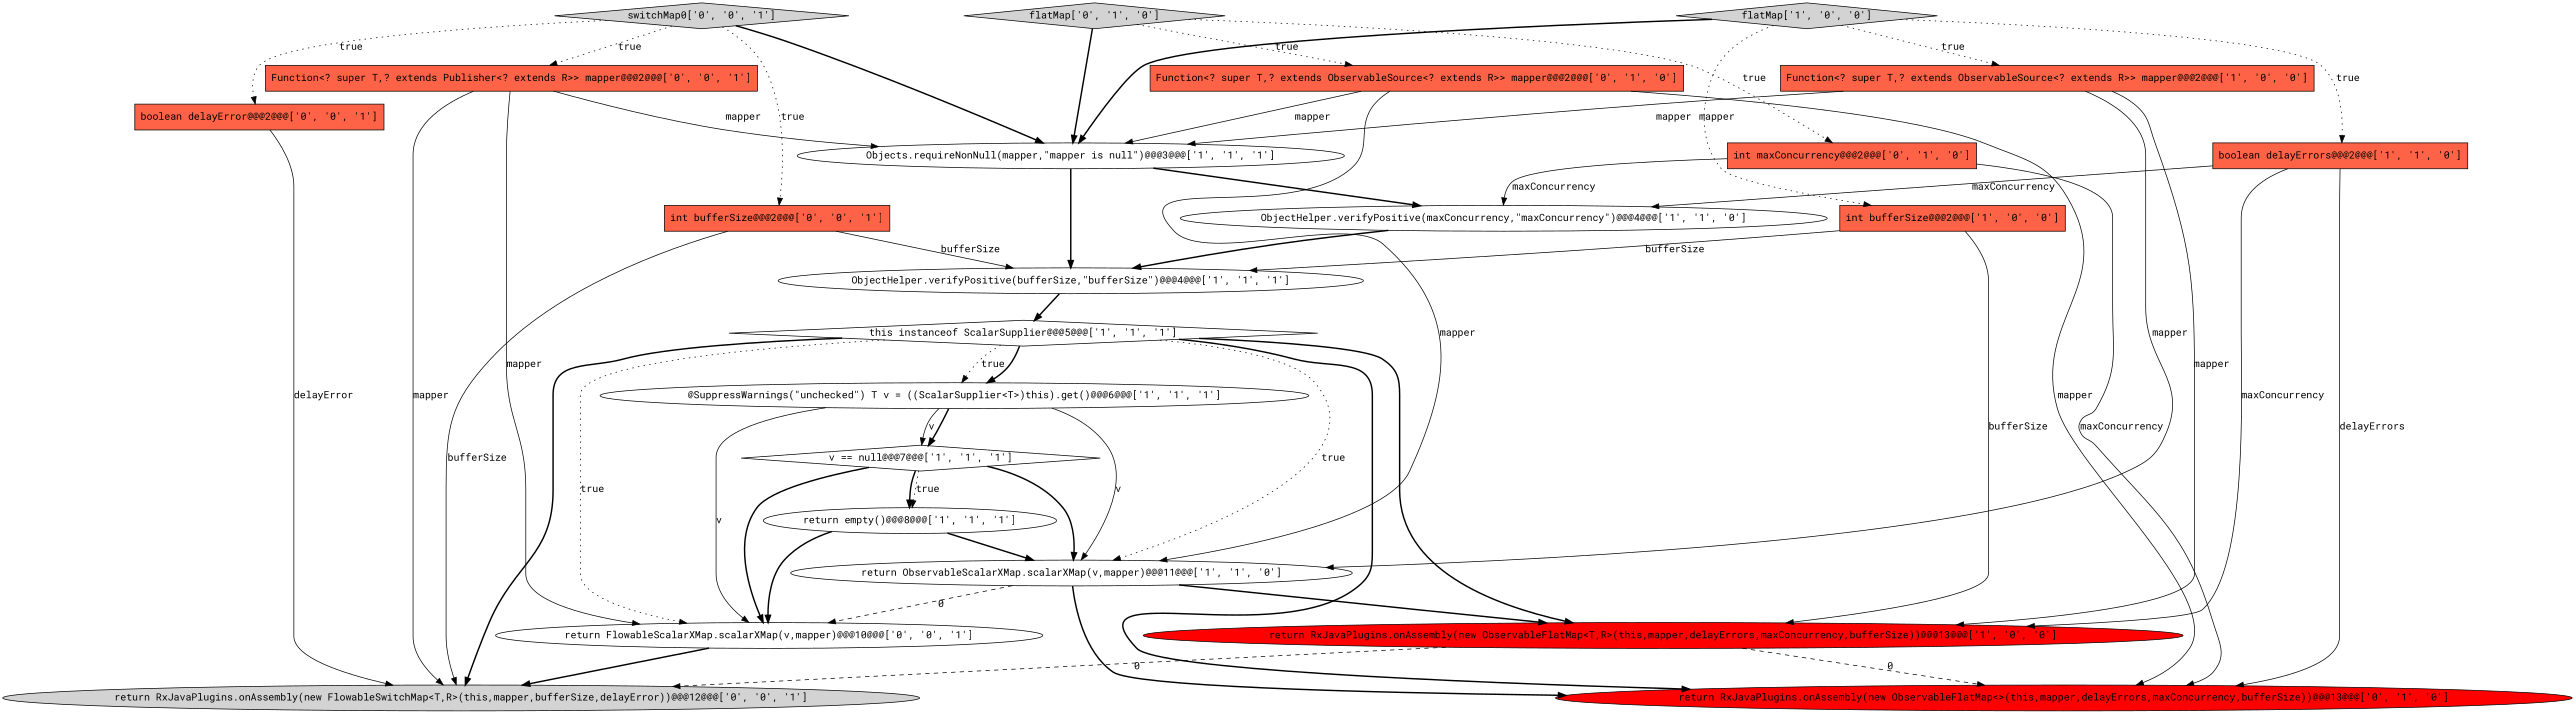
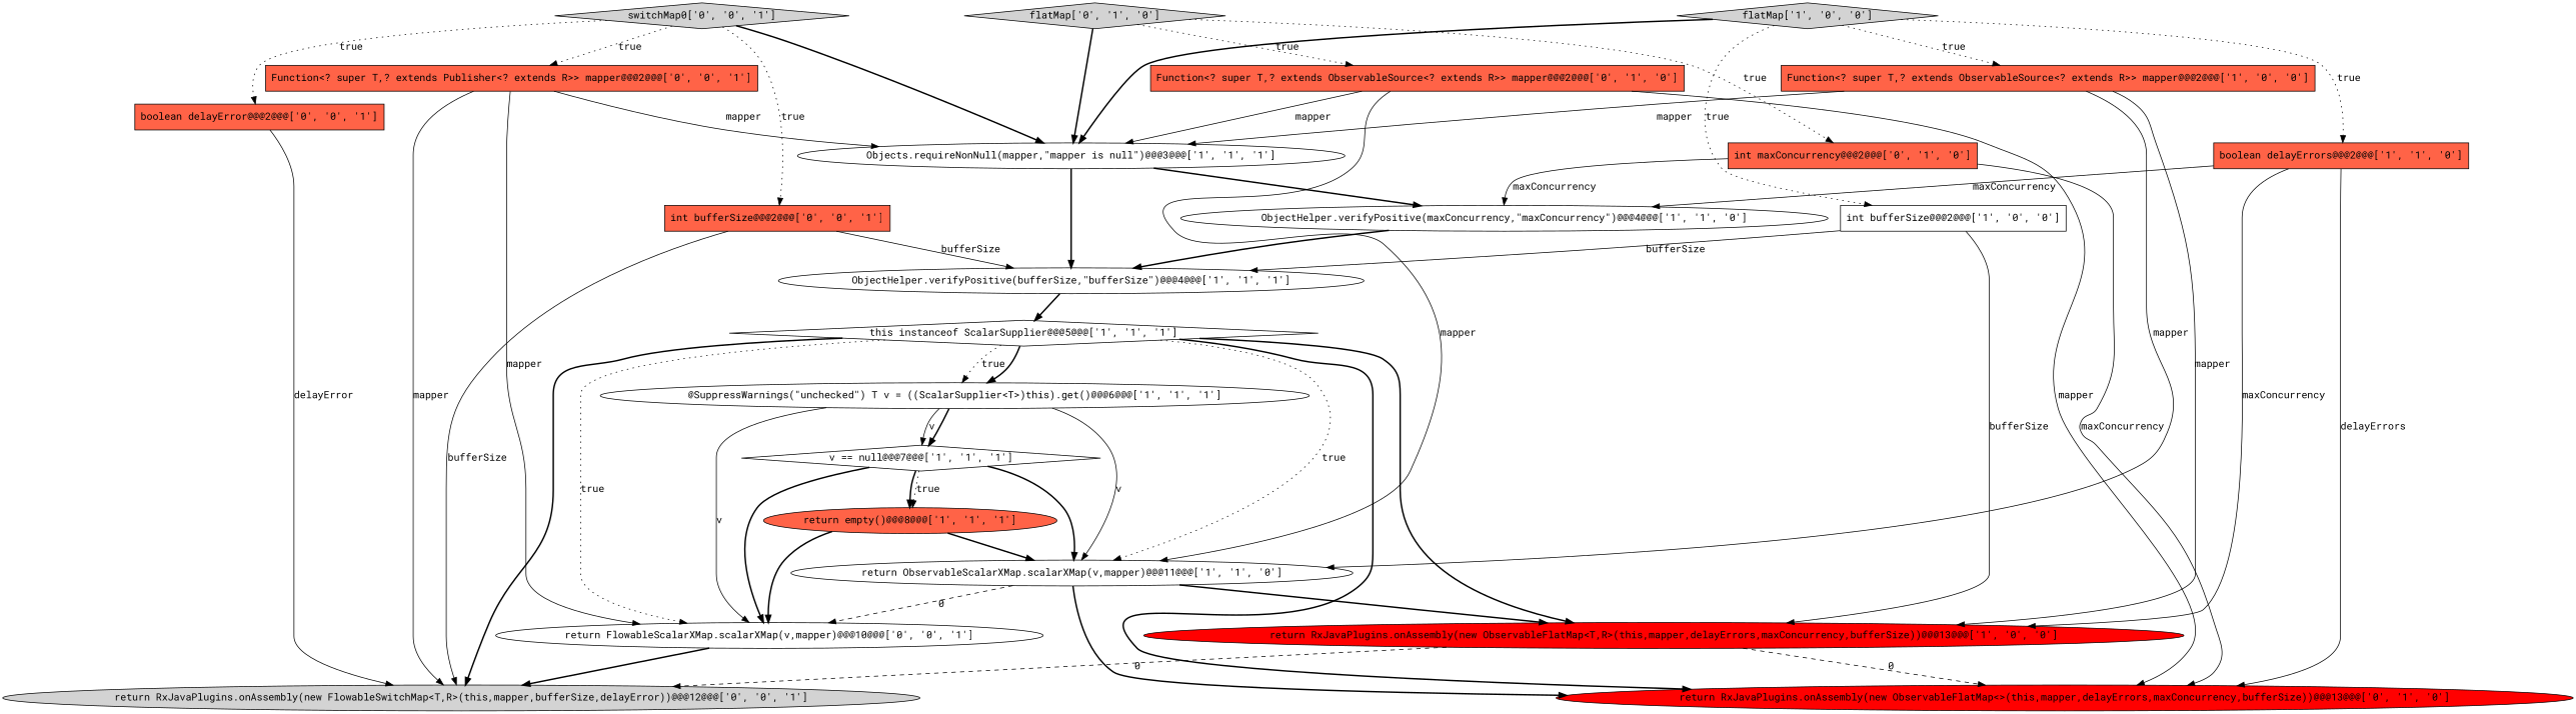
  digraph {
    fontname="Roboto Mono"
    node [fillcolor=white fontname="Roboto Mono" shape=ellipse style=filled]
    edge [fontname="Roboto Mono" style=solid]
    n1 [fillcolor=red label="return RxJavaPlugins.onAssembly(new ObservableFlatMap<T,R>(this,mapper,delayErrors,maxConcurrency,bufferSize))@@@13@@@['1', '0', '0']"]
    n2 [fillcolor=red label="return RxJavaPlugins.onAssembly(new ObservableFlatMap<>(this,mapper,delayErrors,maxConcurrency,bufferSize))@@@13@@@['0', '1', '0']"]
    n3 [fillcolor=lightgray label="return RxJavaPlugins.onAssembly(new FlowableSwitchMap<T,R>(this,mapper,bufferSize,delayError))@@@12@@@['0', '0', '1']"]
    n4 [fillcolor=tomato label="int maxConcurrency@@@2@@@['0', '1', '0']" shape=box]
    n5 [label="ObjectHelper.verifyPositive(maxConcurrency,\"maxConcurrency\")@@@4@@@['1', '1', '0']"]
    n6 [label="ObjectHelper.verifyPositive(bufferSize,\"bufferSize\")@@@4@@@['1', '1', '1']"]
    n7 [fillcolor=tomato label="Function<? super T,? extends ObservableSource<? extends R>> mapper@@@2@@@['1', '0', '0']" shape=box]
    n8 [label="return ObservableScalarXMap.scalarXMap(v,mapper)@@@11@@@['1', '1', '0']"]
    n9 [label="Objects.requireNonNull(mapper,\"mapper is null\")@@@3@@@['1', '1', '1']"]
    n10 [label="return FlowableScalarXMap.scalarXMap(v,mapper)@@@10@@@['0', '0', '1']"]
    n11 [fillcolor=lightgray label="switchMap0['0', '0', '1']" shape=diamond]
    n12 [fillcolor=tomato label="int bufferSize@@@2@@@['0', '0', '1']" shape=box]
    n13 [fillcolor=tomato label="Function<? super T,? extends Publisher<? extends R>> mapper@@@2@@@['0', '0', '1']" shape=box]
    n14 [fillcolor=tomato label="boolean delayError@@@2@@@['0', '0', '1']" shape=box]
    n15 [label="this instanceof ScalarSupplier@@@5@@@['1', '1', '1']" shape=diamond]
-   n16 [fillcolor=tomato label="int bufferSize@@@2@@@['1', '0', '0']" shape=box]
+   n16 [label="int bufferSize@@@2@@@['1', '0', '0']" shape=box]
    n17 [fillcolor=tomato label="boolean delayErrors@@@2@@@['1', '1', '0']" shape=box]
    n18 [label="@SuppressWarnings(\"unchecked\") T v = ((ScalarSupplier<T>)this).get()@@@6@@@['1', '1', '1']"]
    n19 [label="v == null@@@7@@@['1', '1', '1']" shape=diamond]
-   n20 [label="return empty()@@@8@@@['1', '1', '1']"]
+   n20 [fillcolor=tomato label="return empty()@@@8@@@['1', '1', '1']"]
    n21 [fillcolor=lightgray label="flatMap['0', '1', '0']" shape=diamond]
    n22 [fillcolor=tomato label="Function<? super T,? extends ObservableSource<? extends R>> mapper@@@2@@@['0', '1', '0']" shape=box]
    n23 [fillcolor=lightgray label="flatMap['1', '0', '0']" shape=diamond]
    n1 -> n2 [label=0 style=dashed]
    n1 -> n3 [label=0 style=dashed]
    n4 -> n2 [label=maxConcurrency]
    n4 -> n5 [label=maxConcurrency]
    n5 -> n6 [style=bold]
    n6 -> n15 [style=bold]
    n7 -> n1 [label=mapper]
    n7 -> n8 [label=mapper]
    n7 -> n9 [label=mapper]
    n8 -> n1 [style=bold]
    n8 -> n2 [style=bold]
    n8 -> n10 [label=0 style=dashed]
    n9 -> n5 [style=bold]
    n9 -> n6 [style=bold]
    n10 -> n3 [style=bold]
    n11 -> n9 [style=bold]
    n11 -> n12 [label=true style=dotted]
    n11 -> n13 [label=true style=dotted]
    n11 -> n14 [label=true style=dotted]
    n12 -> n3 [label=bufferSize]
    n12 -> n6 [label=bufferSize]
    n13 -> n3 [label=mapper]
    n13 -> n9 [label=mapper]
    n13 -> n10 [label=mapper]
    n14 -> n3 [label=delayError]
    n15 -> n1 [style=bold]
    n15 -> n2 [style=bold]
    n15 -> n3 [style=bold]
    n15 -> n8 [label=true style=dotted]
    n15 -> n10 [label=true style=dotted]
    n15 -> n18 [label=true style=dotted]
    n15 -> n18 [style=bold]
    n16 -> n1 [label=bufferSize]
    n16 -> n6 [label=bufferSize]
    n17 -> n1 [label=maxConcurrency]
    n17 -> n2 [label=delayErrors]
    n17 -> n5 [label=maxConcurrency]
    n18 -> n8 [label=v]
    n18 -> n10 [label=v]
    n18 -> n19 [style=bold]
    n18 -> n19 [label=v]
    n19 -> n8 [style=bold]
    n19 -> n10 [style=bold]
    n19 -> n20 [label=true style=dotted]
    n19 -> n20 [style=bold]
    n20 -> n8 [style=bold]
    n20 -> n10 [style=bold]
    n21 -> n4 [label=true style=dotted]
    n21 -> n9 [style=bold]
    n21 -> n22 [label=true style=dotted]
    n22 -> n2 [label=mapper]
    n22 -> n8 [label=mapper]
    n22 -> n9 [label=mapper]
    n23 -> n7 [label=true style=dotted]
    n23 -> n9 [style=bold]
-   n23 -> n16 [label=mapper style=dotted]
+   n23 -> n16 [label=true style=dotted]
    n23 -> n17 [label=true style=dotted]
  }
